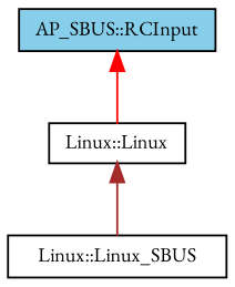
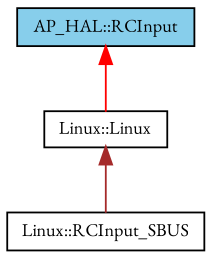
  digraph {
    fontname="EB Garamond"
    node [color=black fillcolor=white fontname="EB Garamond" fontsize=10 shape=record style=filled]
    edge [dir=back fontname="EB Garamond" fontsize=10 labelfontname=Helvetica labelfontsize=10 style=solid]
-   n1 [fontcolor=black height=0.2 label="Linux::Linux_SBUS" width=0.4]
+   n1 [fontcolor=black height=0.2 label="Linux::RCInput_SBUS" width=0.4]
    n2 [height=0.2 label="Linux::Linux" width=0.4]
-   n3 [fillcolor=skyblue height=0.2 label="AP_SBUS::RCInput" width=0.4]
+   n3 [fillcolor=skyblue height=0.2 label="AP_HAL::RCInput" width=0.4]
    n2 -> n1 [color=brown]
    n3 -> n2 [color=red]
  }
